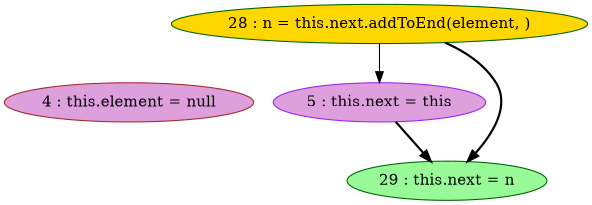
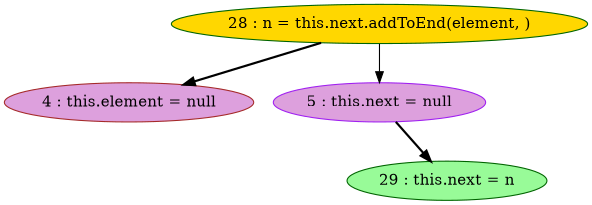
  digraph {
    node [color=darkgreen fillcolor=plum shape=ellipse style=filled]
    edge [style=bold]
    "4 : this.element = null" [color=brown]
-   "5 : this.next = null" [color=purple label="5 : this.next = this"]
+   "5 : this.next = null" [color=purple]
    "29 : this.next = n" [fillcolor=palegreen]
    "28 : n = this.next.addToEnd(element, )" [fillcolor=gold]
    "5 : this.next = null" -> "29 : this.next = n"
    "28 : n = this.next.addToEnd(element, )" -> "5 : this.next = null" [style=solid]
-   "28 : n = this.next.addToEnd(element, )" -> "29 : this.next = n"
+   "28 : n = this.next.addToEnd(element, )" -> "4 : this.element = null"
  }
